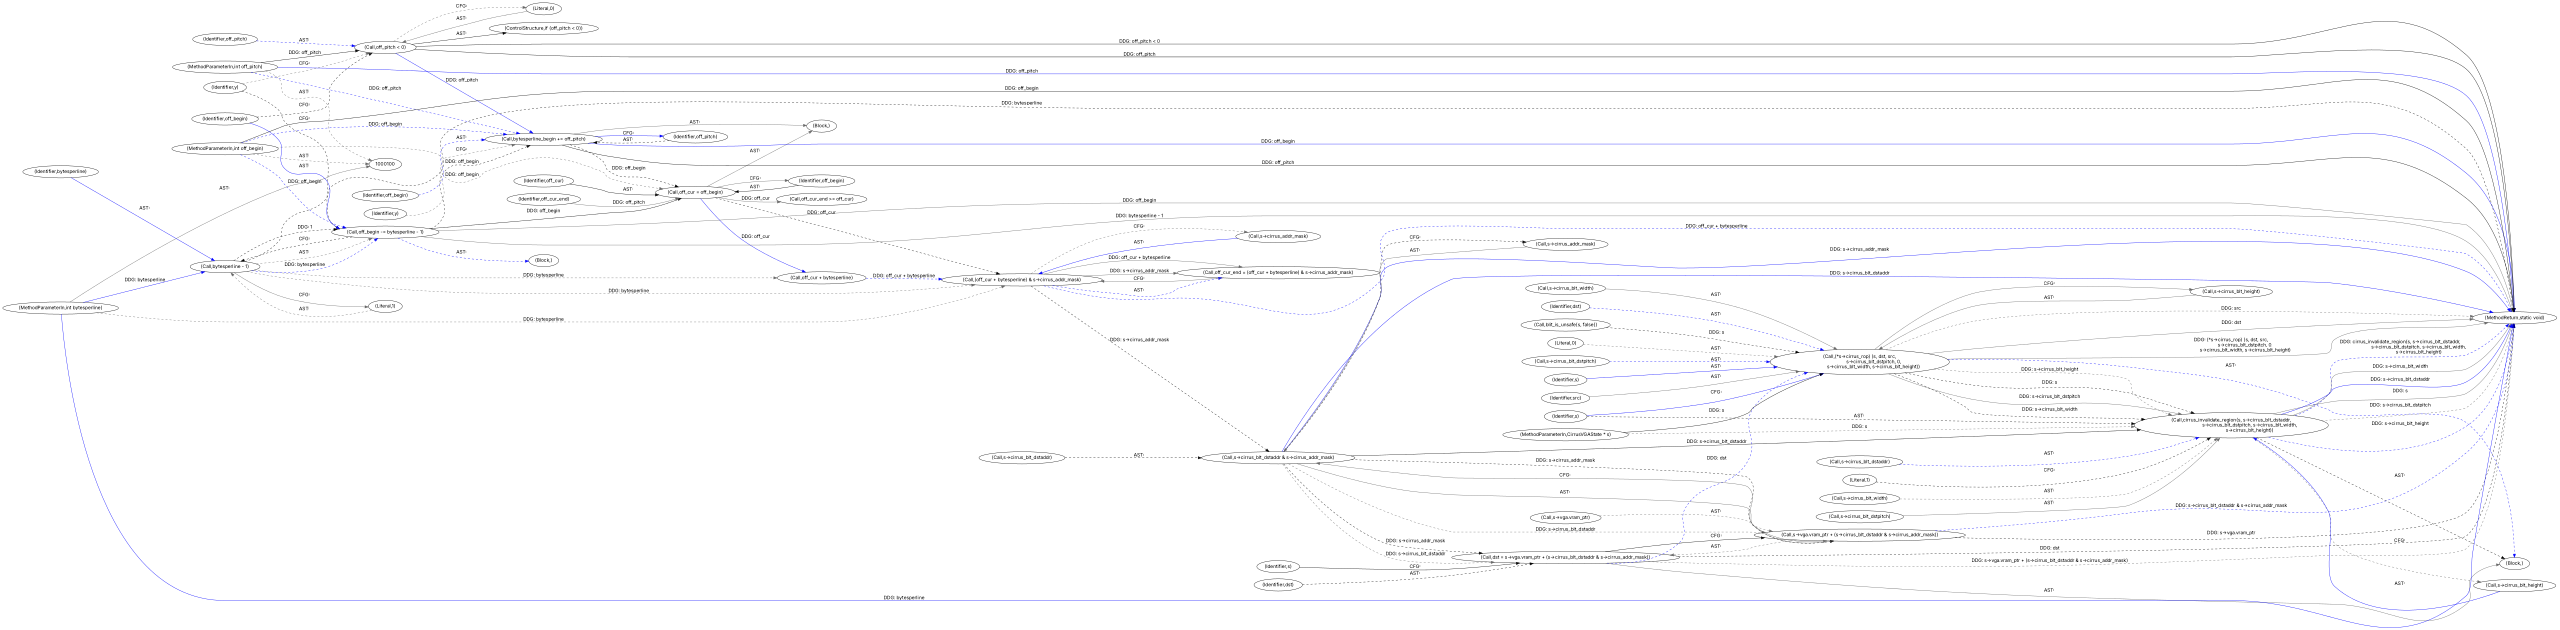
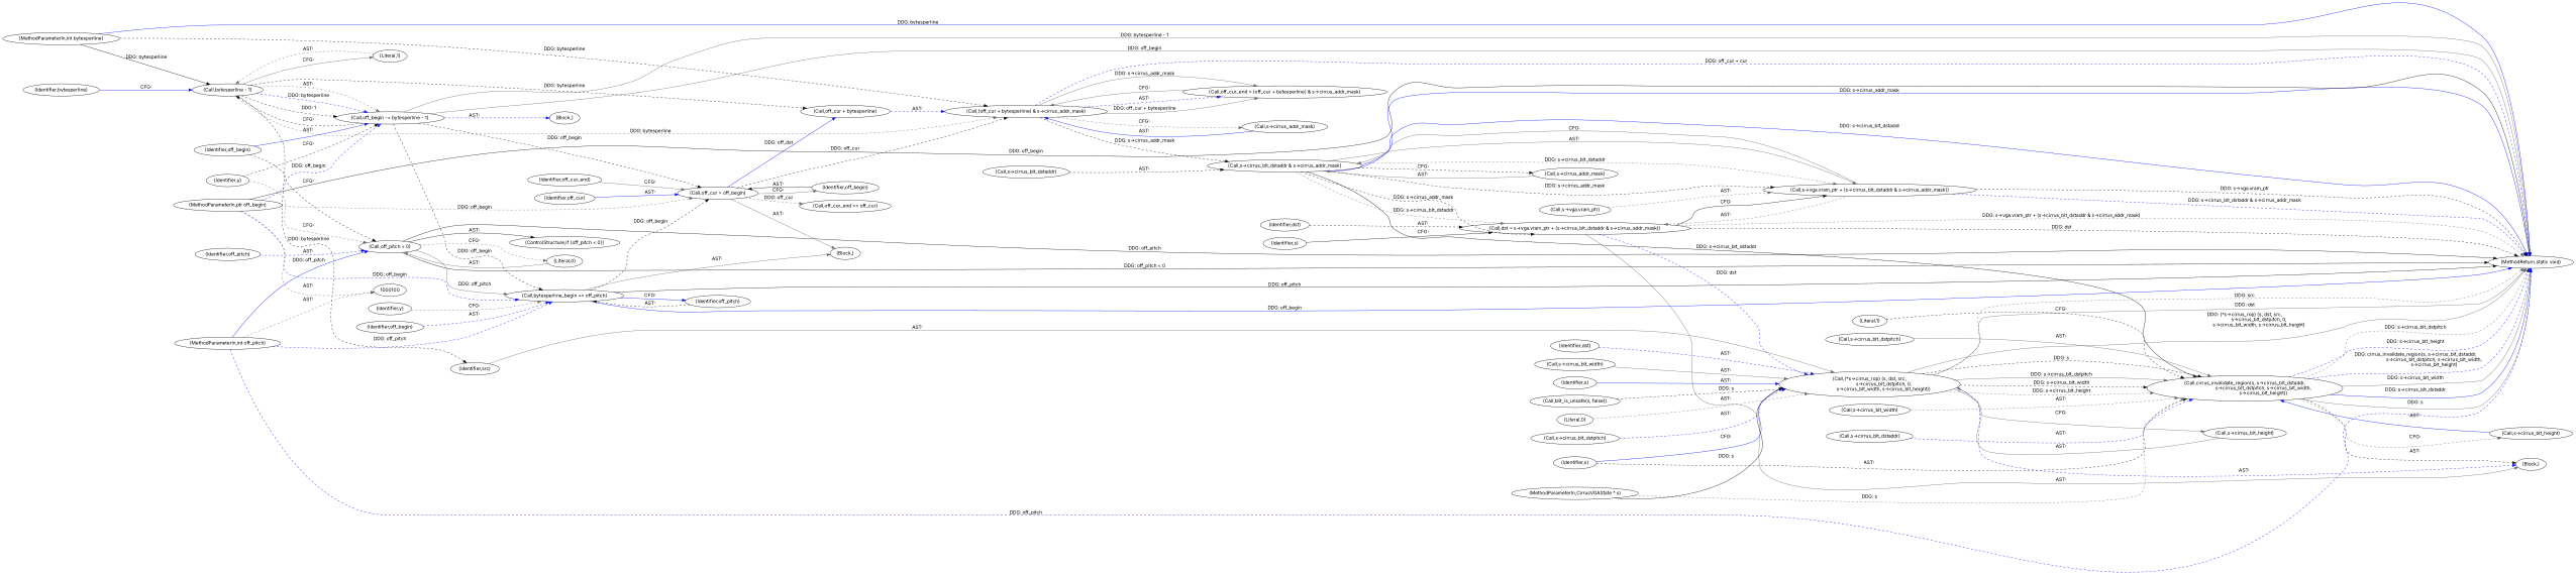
  digraph {
    fontname=Inter
    rankdir=LR
    node [fontname=Inter]
    edge [color=gray40 fontname=Inter style=dashed]
    n1 [label="(Call,s->cirrus_blt_dstaddr & s->cirrus_addr_mask)"]
    n2 [label="(Call,dst = s->vga.vram_ptr + (s->cirrus_blt_dstaddr & s->cirrus_addr_mask))"]
    n3 [label="(Call,cirrus_invalidate_region(s, s->cirrus_blt_dstaddr,\n                             s->cirrus_blt_dstpitch, s->cirrus_blt_width,\n                             s->cirrus_blt_height))"]
    n4 [label="(Call,s->vga.vram_ptr + (s->cirrus_blt_dstaddr & s->cirrus_addr_mask))"]
    n5 [label="(MethodReturn,static void)"]
    n6 [label="(Call,s->cirrus_addr_mask)"]
    n7 [label="(Call,(*s->cirrus_rop) (s, dst, src,\n                      s->cirrus_blt_dstpitch, 0,\n                      s->cirrus_blt_width, s->cirrus_blt_height))"]
    n8 [label="(Block,)"]
    n9 [label="(Call,s->cirrus_blt_height)"]
    n10 [label="(Call,(off_cur + bytesperline) & s->cirrus_addr_mask)"]
    n11 [label="(Call,off_cur_end = (off_cur + bytesperline) & s->cirrus_addr_mask)"]
    n12 [label="(Call,s->cirrus_addr_mask)"]
    n13 [label="(Call,off_cur = off_begin)"]
    n14 [label="(Call,off_cur_end >= off_cur)"]
    n15 [label="(Call,off_cur + bytesperline)"]
    n16 [label="(Block,)"]
    n17 [label="(Identifier,off_begin)"]
    n18 [label="(Call,bytesperline_begin += off_pitch)"]
    n19 [label="(Identifier,off_pitch)"]
    n20 [label="(Call,off_pitch < 0)"]
    n21 [label="(Literal,0)"]
    n22 [label="(ControlStructure,if (off_pitch < 0))"]
    n23 [label="(MethodParameterIn,int off_pitch)"]
    1000100
-   n25 [label="(MethodParameterIn,int off_begin)"]
+   n25 [label="(MethodParameterIn,ptr off_begin)"]
    n26 [label="(Call,off_begin -= bytesperline - 1)"]
    n27 [label="(Call,bytesperline - 1)"]
    n28 [label="(Block,)"]
    n29 [label="(Literal,1)"]
    n30 [label="(MethodParameterIn,int bytesperline)"]
    n31 [label="(Call,s->cirrus_blt_height)"]
    n32 [label="(Identifier,off_begin)"]
    n33 [label="(Identifier,s)"]
    n34 [label="(Call,s->cirrus_blt_dstaddr)"]
    n35 [label="(Identifier,src)"]
    n36 [label="(Call,s->cirrus_blt_width)"]
    n37 [label="(Identifier,s)"]
    n38 [label="(Literal,1)"]
    n39 [label="(Identifier,y)"]
    n40 [label="(Identifier,s)"]
    n41 [label="(Call,blit_is_unsafe(s, false))"]
    n42 [label="(Identifier,bytesperline)"]
    n43 [label="(Identifier,dst)"]
    n44 [label="(Identifier,off_cur_end)"]
    n45 [label="(Call,s->cirrus_blt_dstpitch)"]
    n46 [label="(Identifier,off_begin)"]
    n47 [label="(Literal,0)"]
    n48 [label="(Call,s->cirrus_blt_dstaddr)"]
    n49 [label="(Call,s->cirrus_blt_dstpitch)"]
    n50 [label="(Call,s->vga.vram_ptr)"]
    n51 [label="(MethodParameterIn,CirrusVGAState * s)"]
    n52 [label="(Identifier,off_cur)"]
    n53 [label="(Identifier,y)"]
    n54 [label="(Call,s->cirrus_blt_width)"]
    n55 [label="(Identifier,off_pitch)"]
    n56 [label="(Identifier,dst)"]
    n1 -> n2 [label="DDG: s->cirrus_blt_dstaddr"]
    n1 -> n2 [color=black label="DDG: s->cirrus_addr_mask"]
    n1 -> n3 [color=black label="DDG: s->cirrus_blt_dstaddr" style=solid]
    n1 -> n4 [label="AST: " style=solid]
    n1 -> n4 [label="DDG: s->cirrus_blt_dstaddr"]
    n1 -> n4 [color=black label="DDG: s->cirrus_addr_mask"]
    n1 -> n5 [color=blue label="DDG: s->cirrus_addr_mask" style=solid]
    n1 -> n5 [color=blue label="DDG: s->cirrus_blt_dstaddr" style=solid]
    n1 -> n6 [color=black label="CFG: "]
    n2 -> n4 [color=black label="CFG: " style=solid]
    n2 -> n5 [label="DDG: s->vga.vram_ptr + (s->cirrus_blt_dstaddr & s->cirrus_addr_mask)"]
    n2 -> n5 [color=black label="DDG: dst"]
    n2 -> n7 [color=blue label="DDG: dst"]
    n2 -> n8 [label="AST: " style=solid]
    n3 -> n5 [label="DDG: s" style=solid]
    n3 -> n5 [label="DDG: s->cirrus_blt_dstpitch"]
    n3 -> n5 [color=blue label="DDG: s->cirrus_blt_height"]
    n3 -> n5 [color=blue label="DDG: cirrus_invalidate_region(s, s->cirrus_blt_dstaddr,\n                             s->cirrus_blt_dstpitch, s->cirrus_blt_width,\n                             s->cirrus_blt_height)"]
    n3 -> n5 [label="DDG: s->cirrus_blt_width" style=solid]
    n3 -> n5 [color=blue label="DDG: s->cirrus_blt_dstaddr" style=solid]
    n3 -> n8 [color=black label="AST: "]
    n3 -> n9 [label="CFG: "]
    n4 -> n1 [label="CFG: " style=solid]
    n4 -> n2 [label="AST: "]
    n4 -> n5 [color=blue label="DDG: s->cirrus_blt_dstaddr & s->cirrus_addr_mask"]
    n4 -> n5 [color=black label="DDG: s->vga.vram_ptr"]
    n6 -> n1 [label="AST: " style=solid]
    n7 -> n3 [color=black label="DDG: s"]
    n7 -> n3 [label="DDG: s->cirrus_blt_dstpitch" style=solid]
    n7 -> n3 [color=black label="DDG: s->cirrus_blt_width"]
    n7 -> n3 [label="DDG: s->cirrus_blt_height"]
    n7 -> n5 [label="DDG: src"]
    n7 -> n5 [label="DDG: dst" style=solid]
    n7 -> n5 [label="DDG: (*s->cirrus_rop) (s, dst, src,\n                      s->cirrus_blt_dstpitch, 0,\n                      s->cirrus_blt_width, s->cirrus_blt_height)" style=solid]
    n7 -> n8 [color=blue label="AST: "]
    n7 -> n31 [label="CFG: " style=solid]
    n9 -> n3 [color=blue label="AST: " style=solid]
    n10 -> n1 [color=black label="DDG: s->cirrus_addr_mask"]
-   n10 -> n5 [color=blue label="DDG: off_cur + bytesperline"]
+   n10 -> n5 [color=blue label="DDG: off_cur + cur"]
    n10 -> n11 [color=blue label="AST: "]
    n10 -> n11 [label="DDG: off_cur + bytesperline" style=solid]
    n10 -> n11 [label="DDG: s->cirrus_addr_mask" style=solid]
    n10 -> n12 [label="CFG: "]
    n11 -> n10 [label="CFG: " style=solid]
    n12 -> n10 [color=blue label="AST: " style=solid]
    n13 -> n10 [color=black label="DDG: off_cur"]
-   n13 -> n14 [label="DDG: off_cur" style=solid]
-   n13 -> n15 [color=blue label="DDG: off_cur" style=solid]
+   n13 -> n14 [label="DDG: off_cur"]
+   n13 -> n15 [color=blue label="DDG: off_dst" style=solid]
    n13 -> n16 [label="AST: " style=solid]
    n13 -> n17 [label="CFG: " style=solid]
-   n15 -> n10 [color=blue label="DDG: off_cur + bytesperline"]
+   n15 -> n10 [color=blue label="AST: "]
    n17 -> n13 [color=black label="AST: " style=solid]
    n18 -> n5 [color=black label="DDG: off_pitch" style=solid]
    n18 -> n5 [color=blue label="DDG: off_begin" style=solid]
    n18 -> n13 [color=black label="DDG: off_begin"]
    n18 -> n16 [label="AST: " style=solid]
    n18 -> n19 [color=blue label="CFG: " style=solid]
    n19 -> n18 [color=black label="AST: "]
    n20 -> n5 [color=black label="DDG: off_pitch" style=solid]
    n20 -> n5 [color=black label="DDG: off_pitch < 0" style=solid]
-   n20 -> n18 [color=blue label="DDG: off_pitch" style=solid]
+   n20 -> n18 [label="DDG: off_pitch" style=solid]
    n20 -> n21 [label="CFG: "]
    n20 -> n22 [color=black label="AST: " style=solid]
    n21 -> n20 [label="AST: " style=solid]
-   n23 -> n5 [color=blue label="DDG: off_pitch" style=solid]
+   n23 -> n5 [color=blue label="DDG: off_pitch"]
    n23 -> n18 [color=blue label="DDG: off_pitch"]
-   n23 -> n20 [color=black label="DDG: off_pitch" style=solid]
+   n23 -> n20 [color=blue label="DDG: off_pitch" style=solid]
    n23 -> 1000100 [label="AST: "]
    n25 -> n5 [color=black label="DDG: off_begin" style=solid]
    n25 -> n13 [label="DDG: off_begin"]
    n25 -> n18 [color=blue label="DDG: off_begin"]
    n25 -> 1000100 [label="AST: "]
    n25 -> n26 [color=blue label="DDG: off_begin"]
    n26 -> n5 [label="DDG: bytesperline - 1" style=solid]
    n26 -> n5 [label="DDG: off_begin" style=solid]
-   n26 -> n13 [color=black label="DDG: off_begin" style=solid]
+   n26 -> n13 [color=black label="DDG: off_begin"]
    n26 -> n18 [color=black label="DDG: off_begin"]
    n26 -> n27 [color=black label="CFG: "]
    n26 -> n28 [color=blue label="AST: "]
-   n27 -> n5 [color=black label="DDG: bytesperline"]
+   n27 -> n35 [color=black label="DDG: bytesperline"]
    n27 -> n10 [label="DDG: bytesperline"]
-   n27 -> n15 [label="DDG: bytesperline"]
+   n27 -> n15 [color=black label="DDG: bytesperline"]
    n27 -> n26 [label="AST: "]
    n27 -> n26 [color=blue label="DDG: bytesperline"]
    n27 -> n26 [color=black label="DDG: 1"]
    n27 -> n29 [label="CFG: " style=solid]
    n29 -> n27 [label="AST: "]
    n30 -> n5 [color=blue label="DDG: bytesperline" style=solid]
-   n30 -> n10 [label="DDG: bytesperline"]
-   n30 -> 1000100 [label="AST: " style=solid]
-   n30 -> n27 [color=blue label="DDG: bytesperline" style=solid]
+   n30 -> n10 [color=black label="DDG: bytesperline"]
+   n30 -> n27 [color=black label="DDG: bytesperline" style=solid]
    n31 -> n7 [label="AST: " style=solid]
    n32 -> n18 [color=blue label="AST: "]
    n33 -> n7 [color=blue label="AST: " style=solid]
    n34 -> n3 [color=blue label="AST: "]
    n35 -> n7 [label="AST: " style=solid]
    n36 -> n7 [label="AST: " style=solid]
    n37 -> n2 [color=black label="CFG: " style=solid]
    n38 -> n3 [color=black label="CFG: "]
    n39 -> n20 [label="CFG: "]
    n39 -> n26 [color=black label="CFG: "]
    n40 -> n3 [color=black label="AST: "]
    n40 -> n7 [color=blue label="CFG: " style=solid]
    n41 -> n7 [color=black label="DDG: s"]
-   n42 -> n27 [color=blue label="AST: " style=solid]
+   n42 -> n27 [color=blue label="CFG: " style=solid]
    n43 -> n2 [color=black label="AST: "]
-   n44 -> n13 [label="DDG: off_pitch" style=solid]
+   n44 -> n13 [label="CFG: " style=solid]
    n45 -> n3 [label="AST: " style=solid]
    n46 -> n20 [color=black label="CFG: "]
    n46 -> n26 [color=blue label="AST: " style=solid]
    n47 -> n7 [label="AST: "]
    n48 -> n1 [color=black label="AST: "]
    n49 -> n7 [color=blue label="AST: "]
    n50 -> n4 [label="AST: "]
    n51 -> n3 [label="DDG: s"]
    n51 -> n7 [color=black label="DDG: s" style=solid]
-   n52 -> n13 [color=black label="AST: " style=solid]
+   n52 -> n13 [color=blue label="AST: " style=solid]
    n53 -> n18 [label="CFG: "]
    n54 -> n3 [label="AST: "]
    n55 -> n20 [color=blue label="AST: "]
    n56 -> n7 [color=blue label="AST: "]
  }
